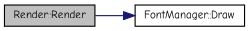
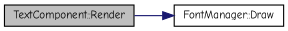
  digraph {
    rankdir=LR
    fontname="Comic Neue"
    node [color=black fontname="Comic Neue" fontsize=10 shape=record style=filled]
-   n1 [fillcolor=grey75 fontcolor=black height=0.2 label="Render::Render" width=0.4]
+   n1 [fillcolor=grey75 fontcolor=black height=0.2 label="TextComponent::Render" width=0.4]
    n2 [fillcolor=white height=0.2 label="FontManager::Draw" width=0.4]
    n1 -> n2 [color=midnightblue fontname="Comic Neue" fontsize=10 labelfontname=Helvetica labelfontsize=10 style=solid]
  }
